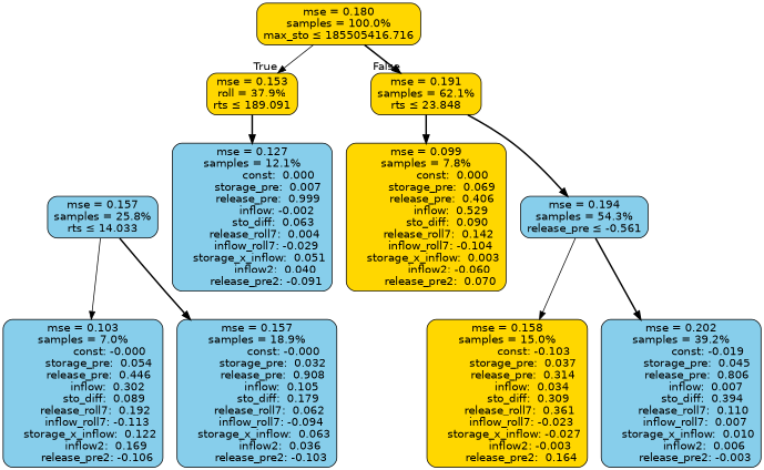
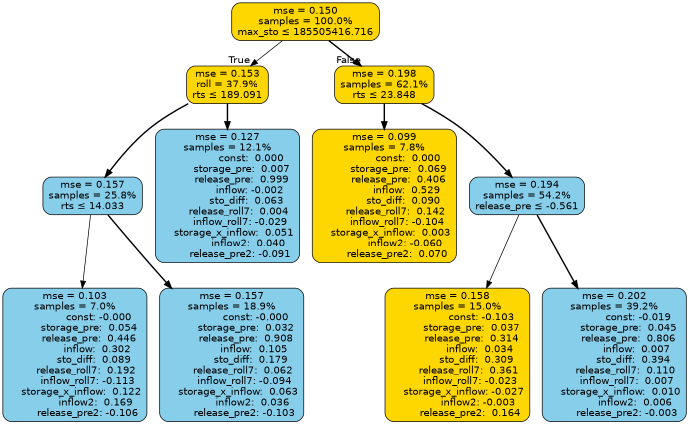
  digraph {
    node [color=black fillcolor=skyblue fontname=helvetica shape=rectangle style="filled, rounded"]
    edge [fontname=helvetica style=bold]
-   n1 [fillcolor=gold label="mse = 0.180\nsamples = 100.0%\nmax_sto &le; 185505416.716"]
+   n1 [fillcolor=gold label="mse = 0.150\nsamples = 100.0%\nmax_sto &le; 185505416.716"]
    n2 [fillcolor=gold label="mse = 0.153\nroll = 37.9%\nrts &le; 189.091"]
-   n3 [fillcolor=gold label="mse = 0.191\nsamples = 62.1%\nrts &le; 23.848"]
+   n3 [fillcolor=gold label="mse = 0.198\nsamples = 62.1%\nrts &le; 23.848"]
    n4 [label="mse = 0.157\nsamples = 25.8%\nrts &le; 14.033"]
    n5 [label="mse = 0.127\nsamples = 12.1%\n               const:  0.000\n         storage_pre:  0.007\n         release_pre:  0.999\n              inflow: -0.002\n            sto_diff:  0.063\n       release_roll7:  0.004\n        inflow_roll7: -0.029\n    storage_x_inflow:  0.051\n             inflow2:  0.040\n        release_pre2: -0.091"]
    n6 [fillcolor=gold label="mse = 0.099\nsamples = 7.8%\n               const:  0.000\n         storage_pre:  0.069\n         release_pre:  0.406\n              inflow:  0.529\n            sto_diff:  0.090\n       release_roll7:  0.142\n        inflow_roll7: -0.104\n    storage_x_inflow:  0.003\n             inflow2: -0.060\n        release_pre2:  0.070"]
-   n7 [label="mse = 0.194\nsamples = 54.3%\nrelease_pre &le; -0.561"]
+   n7 [label="mse = 0.194\nsamples = 54.2%\nrelease_pre &le; -0.561"]
    n8 [label="mse = 0.103\nsamples = 7.0%\n               const: -0.000\n         storage_pre:  0.054\n         release_pre:  0.446\n              inflow:  0.302\n            sto_diff:  0.089\n       release_roll7:  0.192\n        inflow_roll7: -0.113\n    storage_x_inflow:  0.122\n             inflow2:  0.169\n        release_pre2: -0.106"]
    n9 [label="mse = 0.157\nsamples = 18.9%\n               const: -0.000\n         storage_pre:  0.032\n         release_pre:  0.908\n              inflow:  0.105\n            sto_diff:  0.179\n       release_roll7:  0.062\n        inflow_roll7: -0.094\n    storage_x_inflow:  0.063\n             inflow2:  0.036\n        release_pre2: -0.103"]
    n10 [fillcolor=gold label="mse = 0.158\nsamples = 15.0%\n               const: -0.103\n         storage_pre:  0.037\n         release_pre:  0.314\n              inflow:  0.034\n            sto_diff:  0.309\n       release_roll7:  0.361\n        inflow_roll7: -0.023\n    storage_x_inflow: -0.027\n             inflow2: -0.003\n        release_pre2:  0.164"]
    n11 [label="mse = 0.202\nsamples = 39.2%\n               const: -0.019\n         storage_pre:  0.045\n         release_pre:  0.806\n              inflow:  0.007\n            sto_diff:  0.394\n       release_roll7:  0.110\n        inflow_roll7:  0.007\n    storage_x_inflow:  0.010\n             inflow2:  0.006\n        release_pre2: -0.003"]
    n1 -> n2 [headlabel=True labelangle=45 labeldistance=2.5 style=solid]
    n1 -> n3 [headlabel=False labelangle=-45 labeldistance=2.5]
+   n2 -> n4
    n2 -> n5
    n3 -> n6
    n3 -> n7
    n4 -> n8 [style=solid]
    n4 -> n9
    n7 -> n10 [style=solid]
    n7 -> n11
  }
